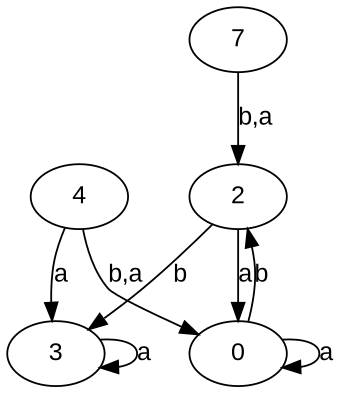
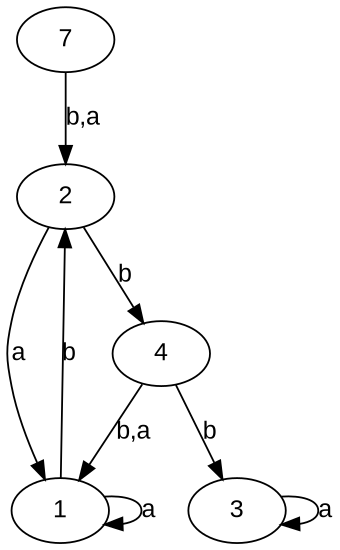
  digraph {
    d2tdocpreamble="\usetikzlibrary{automata}"
    d2tfigpreamble="\tikzstyle{every state}= [ draw=blue!50,very thick,fill=blue!20]  \tikzstyle{auto}= [fill=white]"
    fontname="Liberation Sans"
    ranksep=0.5
    node [fontname="Liberation Sans" style=state]
    edge [fontname="Liberation Sans" lblstyle=auto topath="bend right"]
    n1 [label=7]
    n2 [label=2]
-   n3 [label=0 style="state, initial"]
+   n3 [label=1 style="state, initial"]
    n4 [label=3]
    n5 [label=4 style="state, accepting"]
    n1 -> n2 [label="b,a"]
    n2 -> n3 [label=a]
-   n2 -> n4 [label=b]
+   n2 -> n5 [label=b]
    n3 -> n2 [label=b]
    n3 -> n3 [label=a topath="loop above"]
    n4 -> n4 [label=a topath="loop above"]
    n5 -> n3 [label="b,a"]
-   n5 -> n4 [label=a]
+   n5 -> n4 [label=b]
  }
